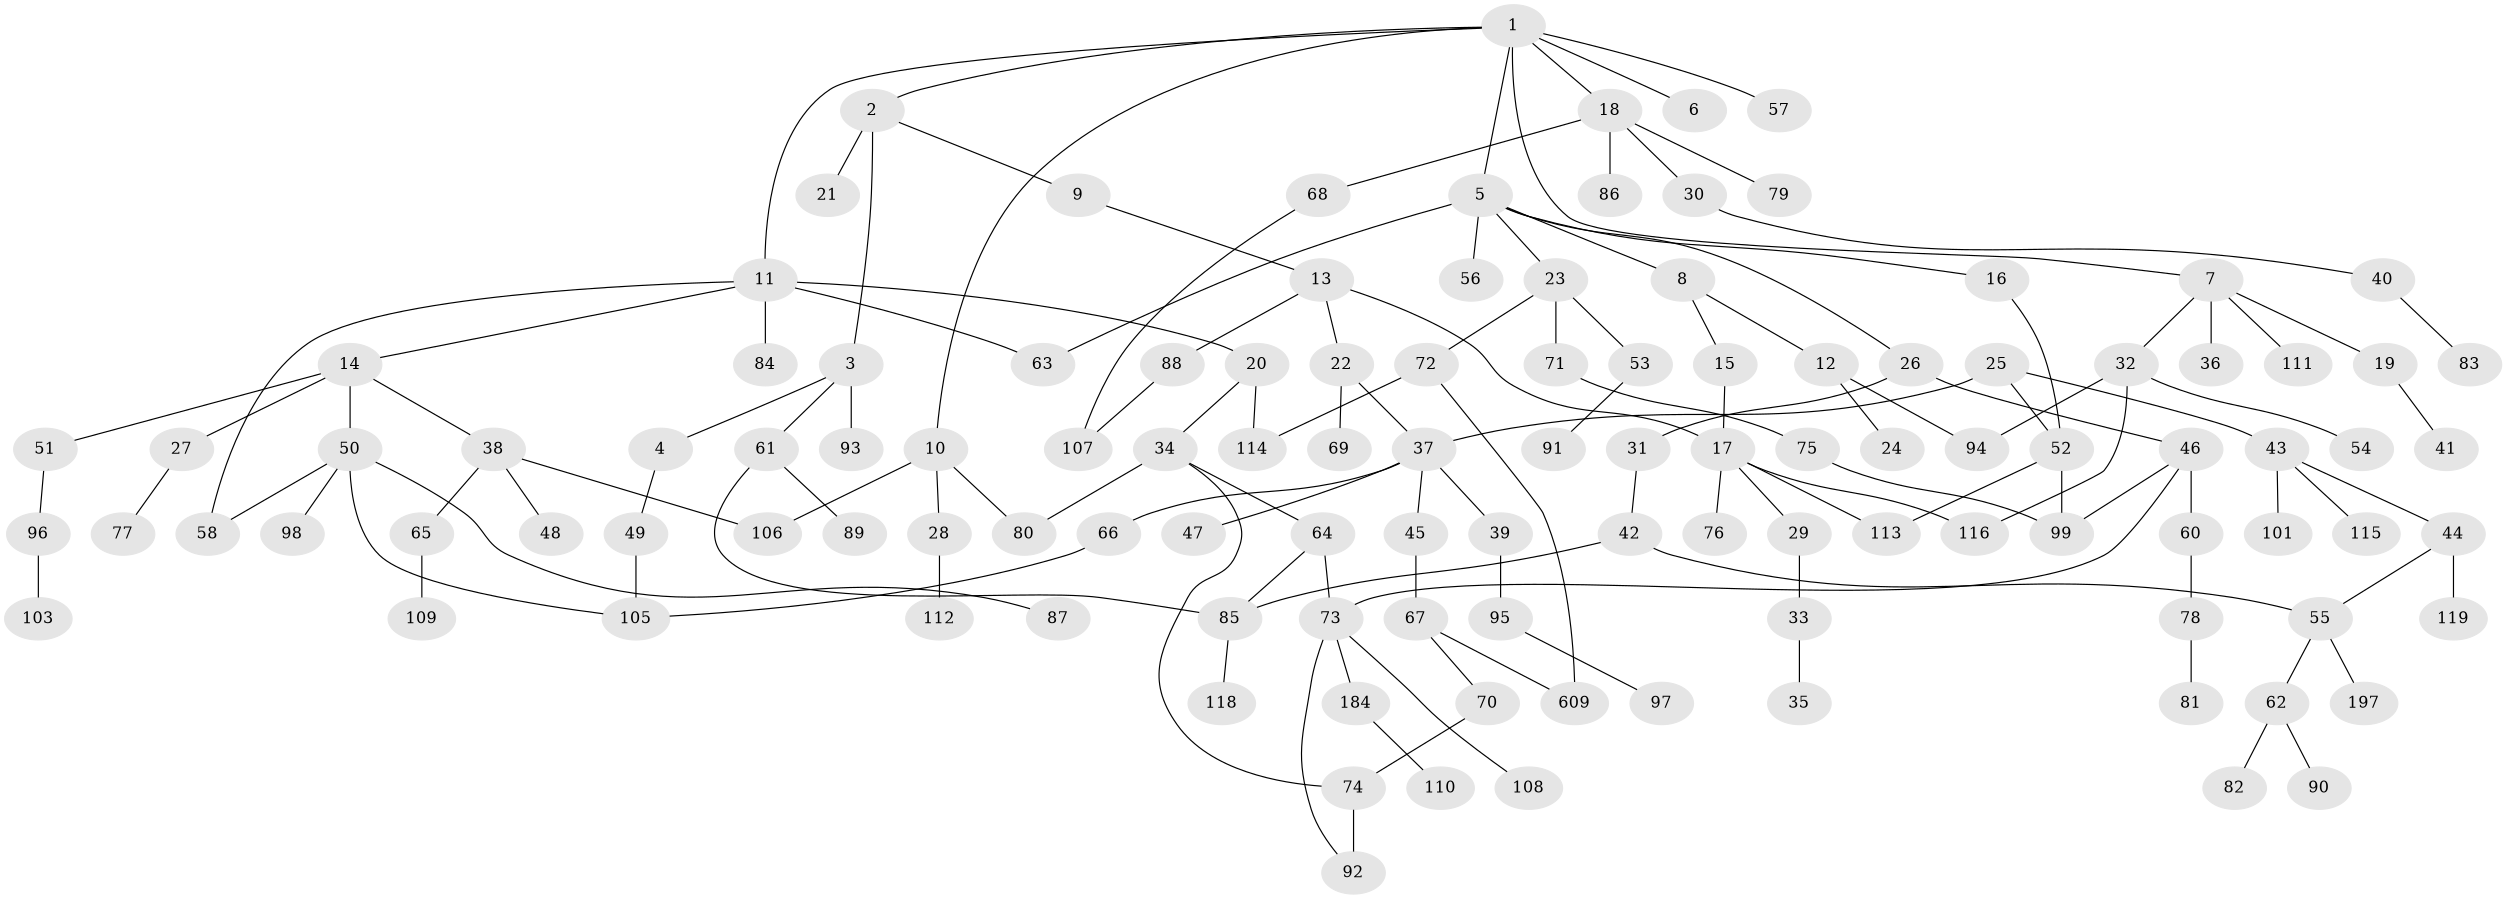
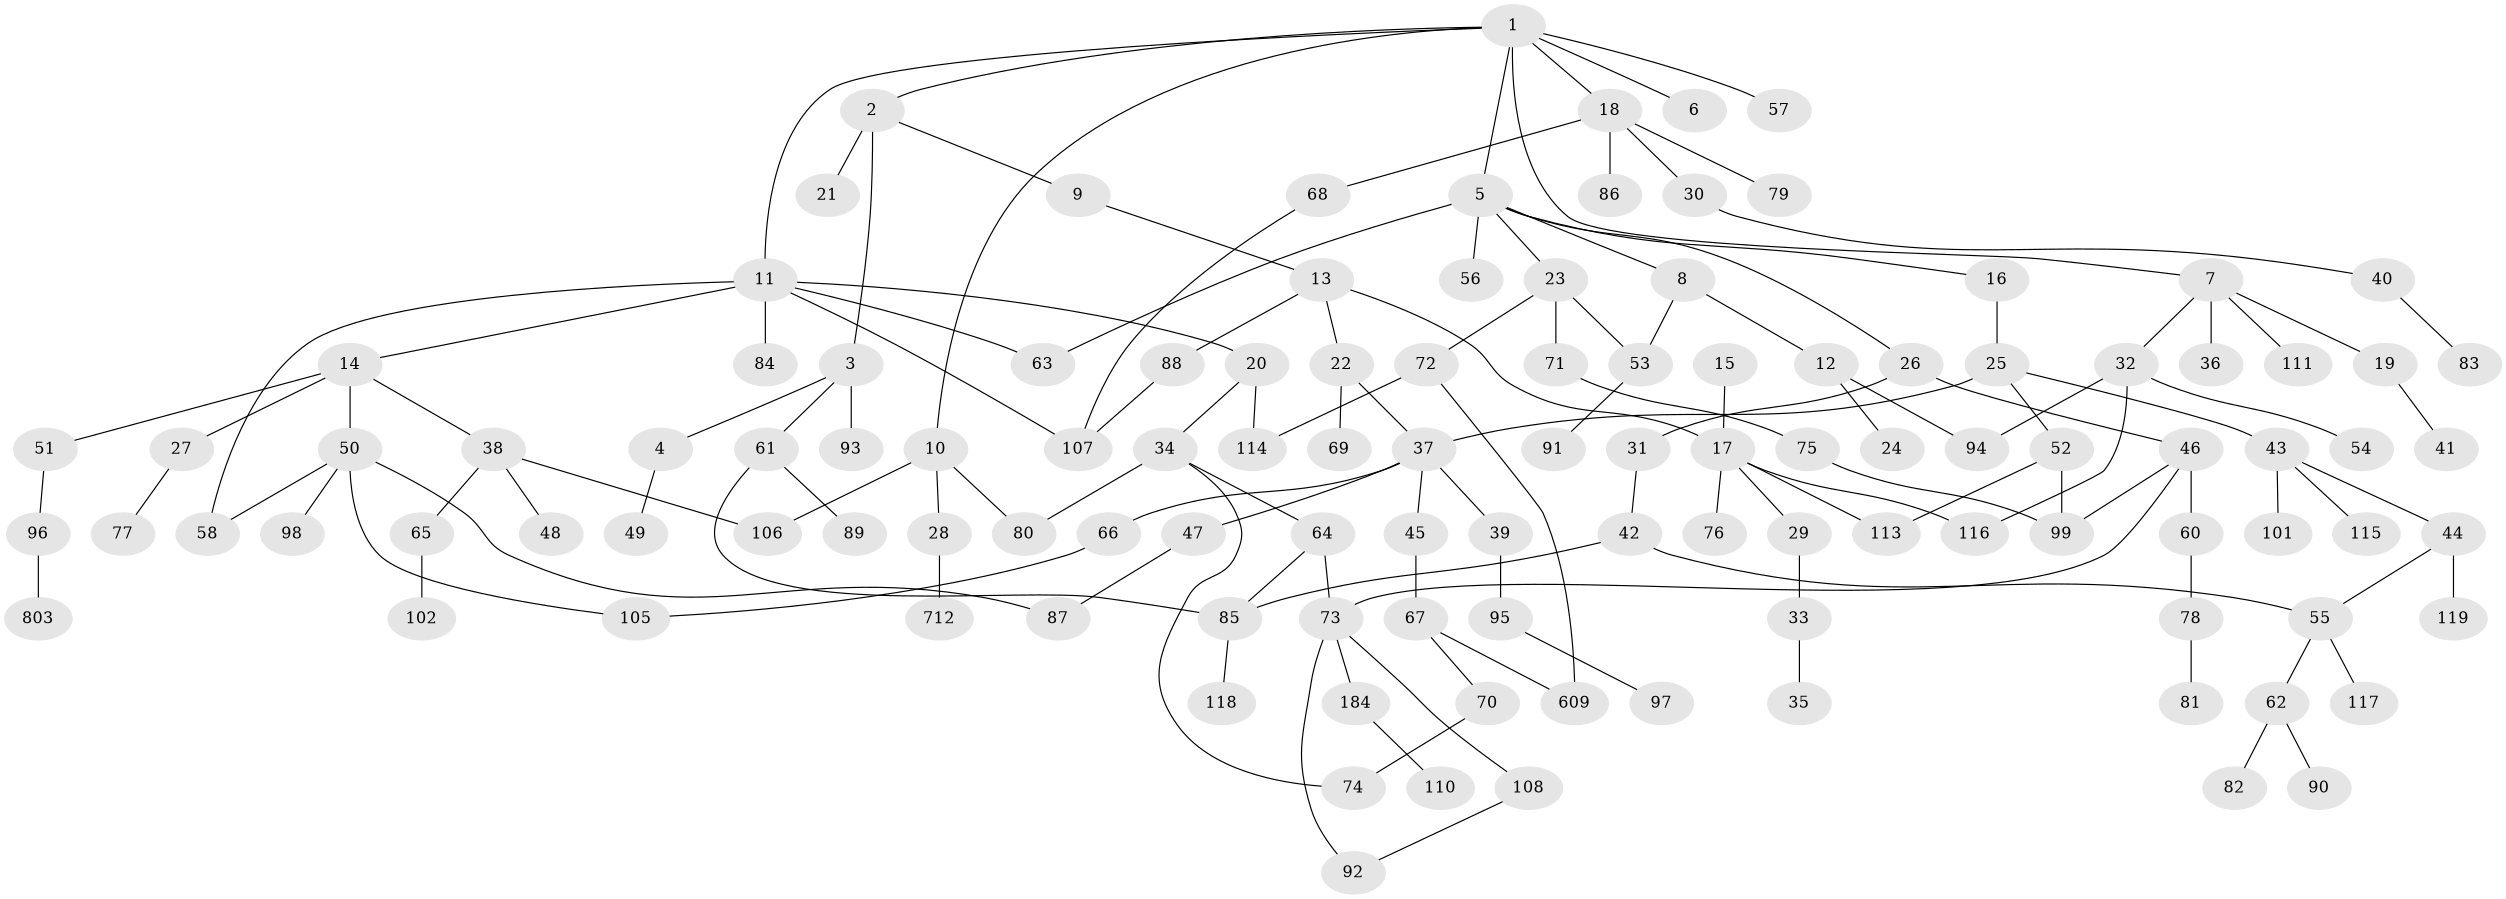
  graph {
    node [color=gray90 style=filled]
    1
    2
    5
    6
    7
    10
    11
    18
    57
    3
    9
    21
    8
    16
    23
    26
    56
    63
    19
    32
    36
    111
    28
    80
    106
    14
    20
    58
    84
    107
    30
    68
    79
    86
    4
    61
    93
    13
    49
    85
    89
    105
    12
    15
    25
    53
    71
    72
    31
    46
    41
    94
    116
    54
    24
    17
    22
    88
-   112
+   112 [label=712]
    27
    38
    50
    51
    34
    114
    29
    76
    113
    37
    69
    77
    48
    65
    87
    98
    96
    43
    52
    33
    40
    64
    74
    39
    45
    47
    66
    91
    75
    n89 [label=609]
    44
    101
    115
    99
    42
    60
    73
    35
    83
    55
    92
    95
    67
-   102 [label=109]
+   102
    97
    62
-   117 [label=197]
+   117
    118
    119
    70
    78
    n111 [label=184]
    108
-   103
+   103 [label=803]
    82
    90
    81
    110
    1 -- 2
    1 -- 5
    1 -- 6
    1 -- 7
    1 -- 10
    1 -- 11
    1 -- 18
    1 -- 57
    2 -- 3
    2 -- 9
    2 -- 21
    5 -- 8
    5 -- 16
    5 -- 23
    5 -- 26
    5 -- 56
    5 -- 63
    7 -- 19
    7 -- 32
    7 -- 36
    7 -- 111
    10 -- 28
    10 -- 80
    10 -- 106
    11 -- 63
    11 -- 14
    11 -- 20
    11 -- 58
    11 -- 84
+   11 -- 107
    18 -- 30
    18 -- 68
    18 -- 79
    18 -- 86
    3 -- 4
    3 -- 61
    3 -- 93
    9 -- 13
    8 -- 12
-   8 -- 15
-   16 -- 52
+   8 -- 53
+   16 -- 25
    23 -- 53
    23 -- 71
    23 -- 72
    26 -- 31
    26 -- 46
    19 -- 41
    32 -- 94
    32 -- 116
    32 -- 54
    28 -- 112
    14 -- 27
    14 -- 38
    14 -- 50
    14 -- 51
    20 -- 34
    20 -- 114
    30 -- 40
    68 -- 107
    4 -- 49
    61 -- 85
    61 -- 89
    13 -- 17
    13 -- 22
    13 -- 88
-   49 -- 105
    85 -- 118
    12 -- 94
    12 -- 24
    15 -- 17
    25 -- 37
    25 -- 43
    25 -- 52
    53 -- 91
    71 -- 75
    72 -- 114
    72 -- n89
    31 -- 42
    46 -- 99
    46 -- 60
    46 -- 73
    17 -- 116
    17 -- 29
    17 -- 76
    17 -- 113
    22 -- 37
    22 -- 69
    88 -- 107
    27 -- 77
    38 -- 106
    38 -- 48
    38 -- 65
    50 -- 58
    50 -- 105
    50 -- 87
    50 -- 98
    51 -- 96
    34 -- 80
    34 -- 64
    34 -- 74
    29 -- 33
    37 -- 39
    37 -- 45
    37 -- 47
    37 -- 66
    65 -- 102
    96 -- 103
    43 -- 44
    43 -- 101
    43 -- 115
    52 -- 113
    52 -- 99
    33 -- 35
    40 -- 83
    64 -- 85
    64 -- 73
-   74 -- 92
+   108 -- 92
    39 -- 95
    45 -- 67
+   47 -- 87
    66 -- 105
    75 -- 99
    44 -- 55
    44 -- 119
    42 -- 85
    42 -- 55
    60 -- 78
    73 -- 92
    73 -- n111
    73 -- 108
    55 -- 62
    55 -- 117
    95 -- 97
    67 -- n89
    67 -- 70
    62 -- 82
    62 -- 90
    70 -- 74
    78 -- 81
    n111 -- 110
  }
